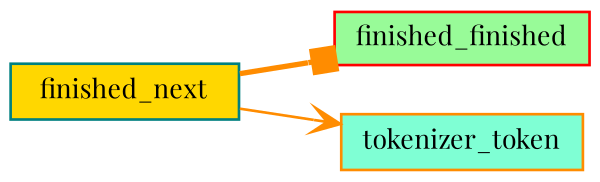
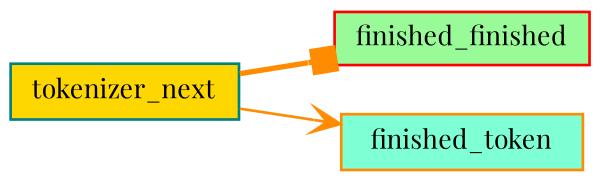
  digraph {
    fontname="Playfair Display"
    rankdir=LR
    node [fontname="Playfair Display" fontsize=10 shape=record style=filled]
    edge [color=darkorange fontname="Playfair Display" fontsize=10 labelfontname=Helvetica labelfontsize=10]
-   n1 [color=teal fillcolor=gold fontcolor=black height=0.2 label=finished_next width=0.4]
+   n1 [color=teal fillcolor=gold fontcolor=black height=0.2 label=tokenizer_next width=0.4]
    n2 [color=red fillcolor=palegreen height=0.2 label=finished_finished width=0.4]
-   n3 [color=darkorange fillcolor=aquamarine height=0.2 label=tokenizer_token width=0.4]
+   n3 [color=darkorange fillcolor=aquamarine height=0.2 label=finished_token width=0.4]
    n1 -> n2 [arrowhead=box style=bold]
    n1 -> n3 [arrowhead=vee style=solid]
  }
